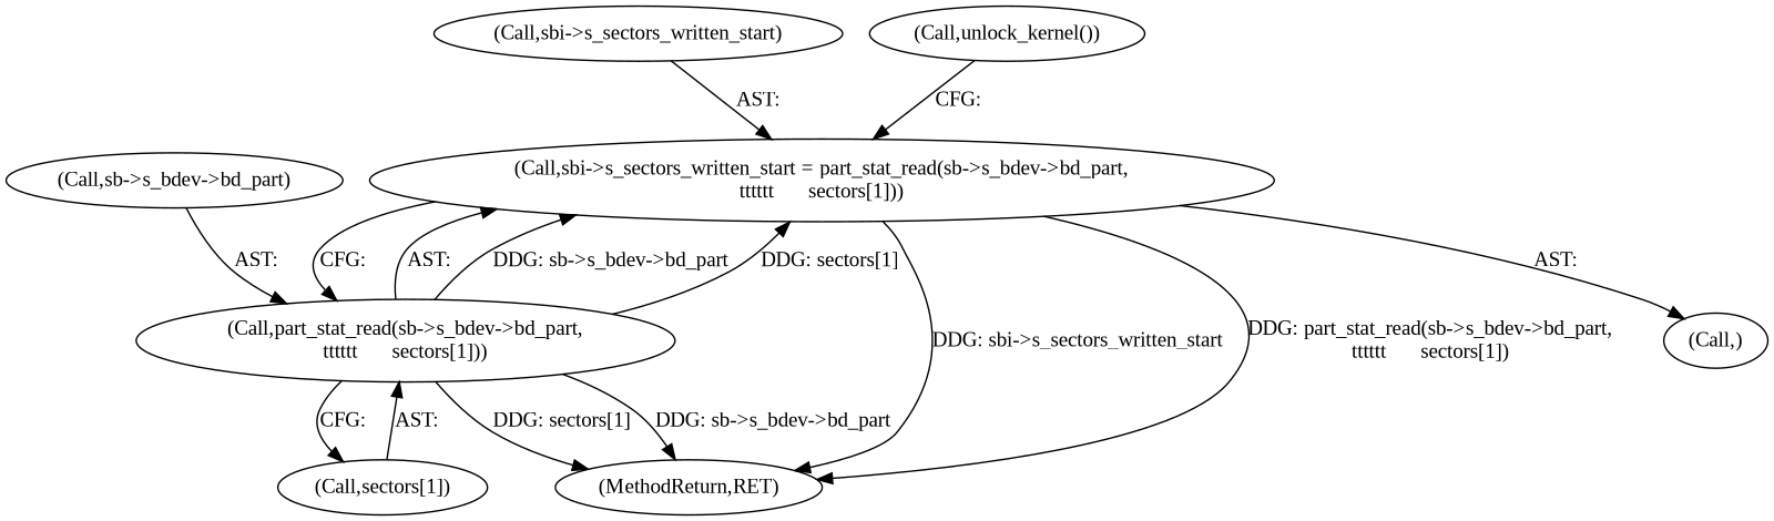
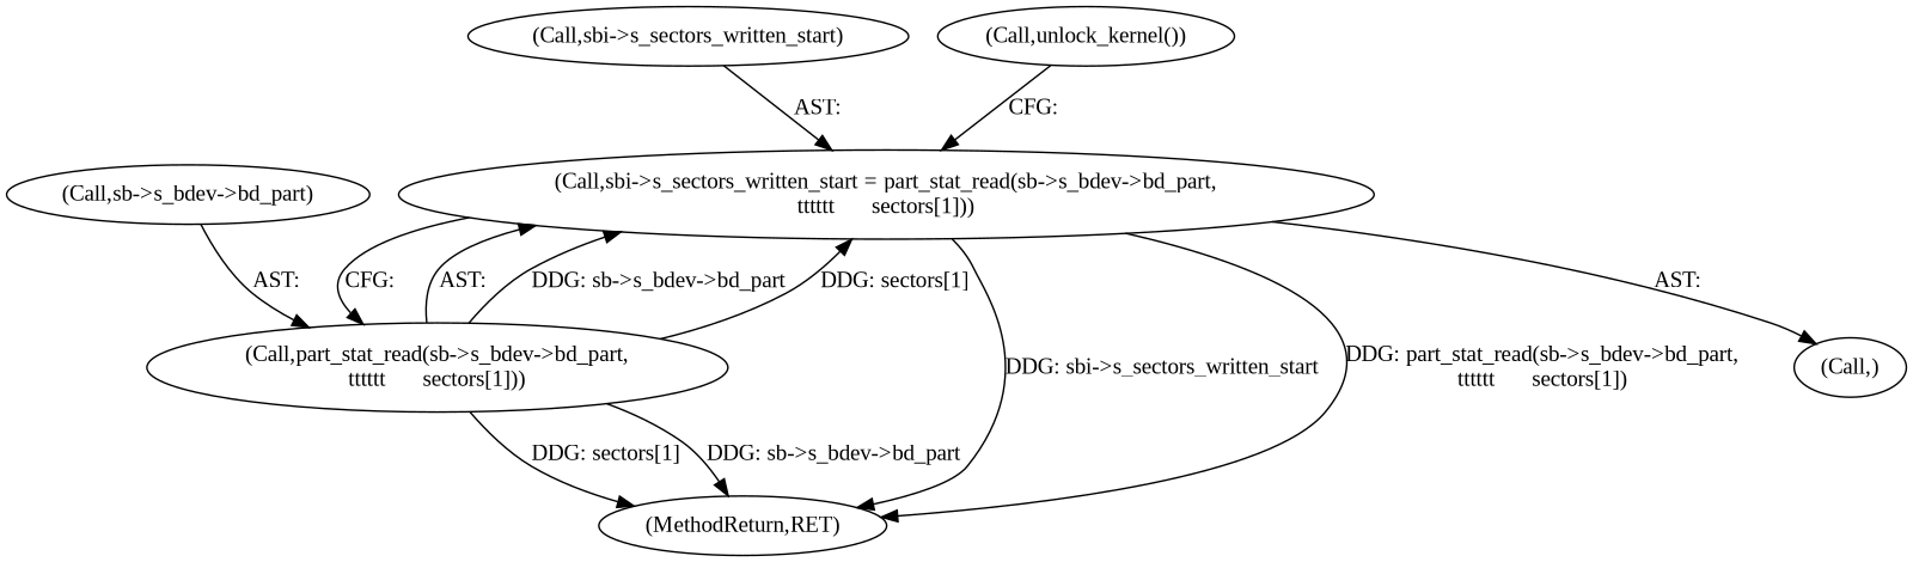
  digraph {
    fontname="Liberation Serif"
    node [fontname="Liberation Serif"]
    edge [fontname="Liberation Serif"]
    n1 [label="(Call,sbi->s_sectors_written_start = part_stat_read(sb->s_bdev->bd_part,\n\t\t\t\t\t\t      sectors[1]))"]
    n2 [label="(Call,part_stat_read(sb->s_bdev->bd_part,\n\t\t\t\t\t\t      sectors[1]))"]
    n3 [label="(Call,)"]
    n4 [label="(MethodReturn,RET)"]
-   n5 [label="(Call,sectors[1])"]
    n6 [label="(Call,sbi->s_sectors_written_start)"]
    n7 [label="(Call,sb->s_bdev->bd_part)"]
    n8 [label="(Call,unlock_kernel())"]
    n1 -> n2 [label="CFG: "]
    n1 -> n3 [label="AST: "]
    n1 -> n4 [label="DDG: sbi->s_sectors_written_start"]
    n1 -> n4 [label="DDG: part_stat_read(sb->s_bdev->bd_part,\n\t\t\t\t\t\t      sectors[1])"]
    n2 -> n1 [label="AST: "]
    n2 -> n1 [label="DDG: sb->s_bdev->bd_part"]
    n2 -> n1 [label="DDG: sectors[1]"]
    n2 -> n4 [label="DDG: sectors[1]"]
    n2 -> n4 [label="DDG: sb->s_bdev->bd_part"]
-   n2 -> n5 [label="CFG: "]
-   n5 -> n2 [label="AST: "]
    n6 -> n1 [label="AST: "]
    n7 -> n2 [label="AST: "]
    n8 -> n1 [label="CFG: "]
  }
